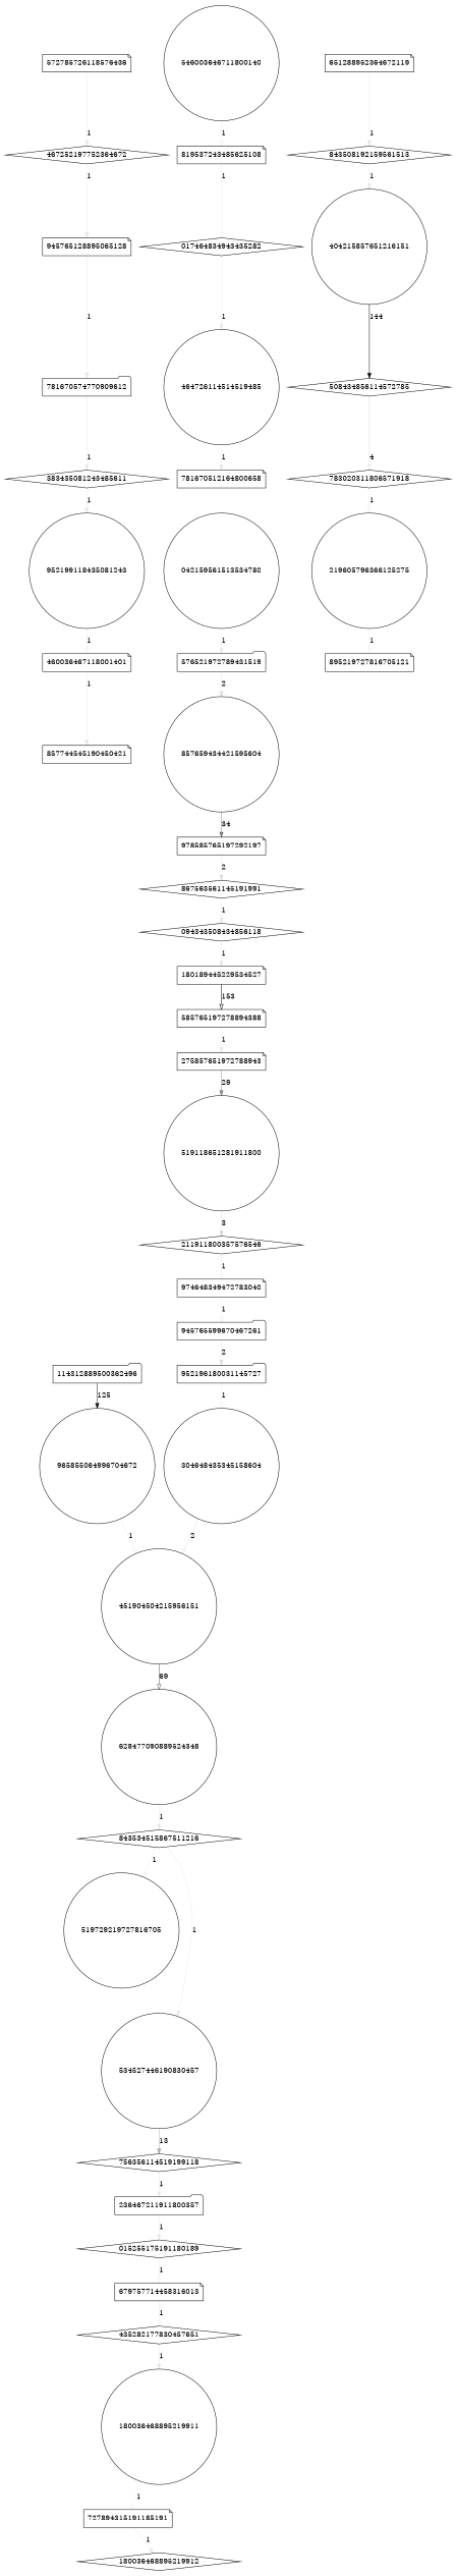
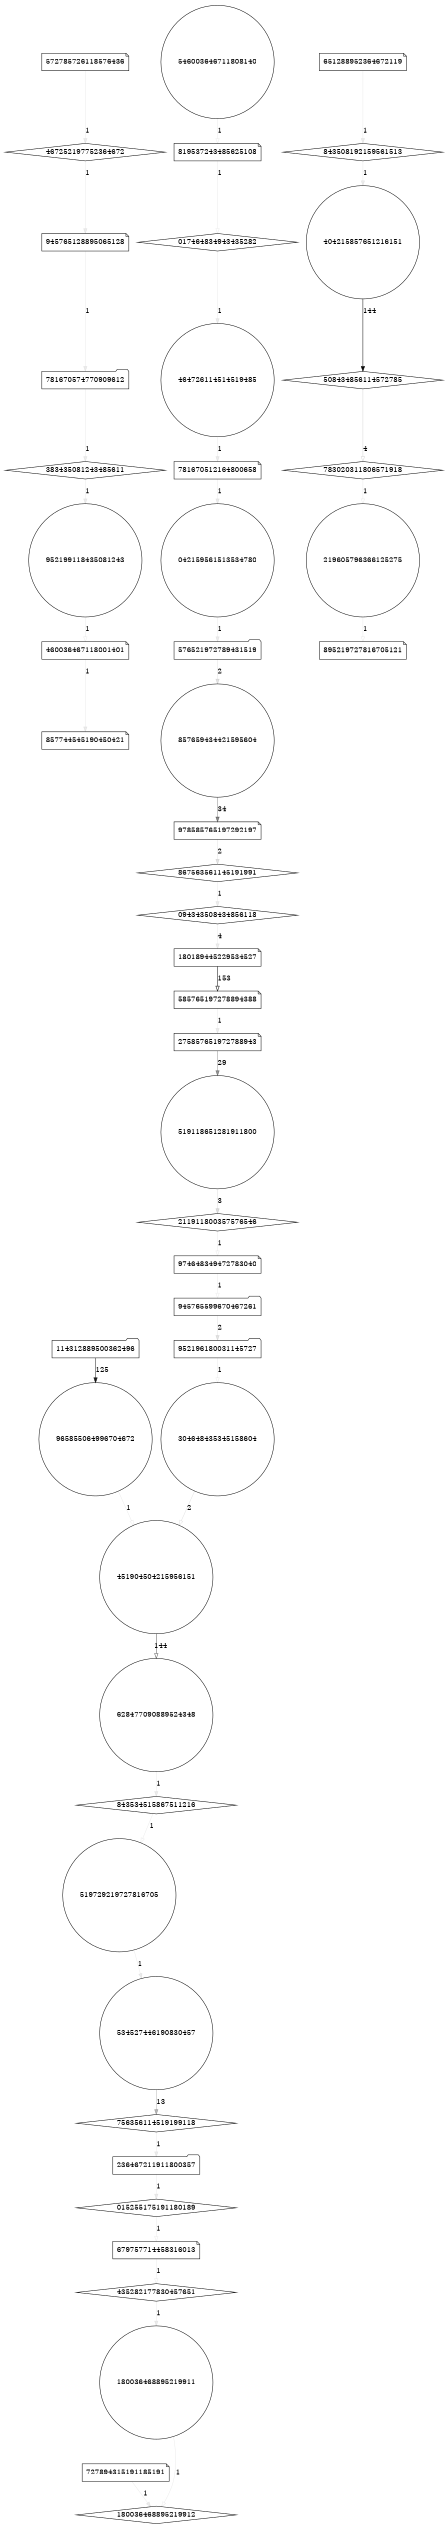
  digraph {
    fontname="DejaVu Serif"
    node [fontname="DejaVu Serif" shape=note]
    edge [arrowhead=normal color="#00000014" fontname="DejaVu Serif"]
    467252197752364672 [shape=diamond]
    945765128895065128
    781670574770909612 [shape=folder]
    383435081243485611 [shape=diamond]
    572785726118576436
    952199118435081243 [shape=circle]
    460036467118001401
    857744545190450421
    017464834943435282 [shape=diamond]
    819537243485625108
    464726114514519485 [shape=circle]
    781670512164800658
-   546003646711800140 [shape=circle]
+   546003646711800140 [shape=circle label=546003646711808140]
    042159561513534780 [shape=circle]
    576521972789431519 [shape=folder]
    857659434421595604 [shape=circle]
    978585765197292197
    867563561145191991 [shape=diamond]
    094343508434856118 [shape=diamond]
    180189445229534527
    585765197278894388
    275857651972788943
    519118651281911800 [shape=circle]
    211911800357576546 [shape=diamond]
    974648349472783040
    945765599670467261 [shape=folder]
    952196180031145727 [shape=folder]
    304648435345158604 [shape=circle]
    451904504215956151 [shape=circle]
    114312889500362496 [shape=folder]
    965855064996704672 [shape=circle]
    628477090889524348 [shape=circle]
    843534515867511216 [shape=diamond]
    519729219727816705 [shape=circle]
    534527446190830457 [shape=circle]
    756356114519199118 [shape=diamond]
    236467211911800357 [shape=folder]
    015255175191180189 [shape=diamond]
    679757714458316013
    435282177830457651 [shape=diamond]
    180036468895219911 [shape=circle]
    727894315191185191
    180036468895219912 [shape=diamond]
    843508192159561513 [shape=diamond]
    404215857651216151 [shape=circle]
    508434856114572785 [shape=diamond]
    783020311806571918 [shape=diamond]
    651288952364672119
    219605796366125275 [shape=circle]
    895219727816705121
    467252197752364672 -> 945765128895065128 [label=1]
    945765128895065128 -> 781670574770909612 [label=1]
    781670574770909612 -> 383435081243485611 [label=1]
    383435081243485611 -> 952199118435081243 [label=1]
    572785726118576436 -> 467252197752364672 [label=1]
    952199118435081243 -> 460036467118001401 [arrowhead=onormal label=1]
    460036467118001401 -> 857744545190450421 [label=1]
    017464834943435282 -> 464726114514519485 [label=1]
    819537243485625108 -> 017464834943435282 [arrowhead=onormal label=1]
    464726114514519485 -> 781670512164800658 [label=1]
+   781670512164800658 -> 042159561513534780 [label=1]
    546003646711800140 -> 819537243485625108 [arrowhead=onormal label=1]
    042159561513534780 -> 576521972789431519 [label=1]
    576521972789431519 -> 857659434421595604 [color="#0000001d" label=2]
    857659434421595604 -> 978585765197292197 [color="#00000078" label=34]
    978585765197292197 -> 867563561145191991 [color="#0000001d" label=2]
    867563561145191991 -> 094343508434856118 [label=1]
-   094343508434856118 -> 180189445229534527 [label=1]
+   094343508434856118 -> 180189445229534527 [label=4]
    180189445229534527 -> 585765197278894388 [arrowhead=onormal color="#000000ff" label=153]
    585765197278894388 -> 275857651972788943 [label=1]
    275857651972788943 -> 519118651281911800 [color="#0000006f" label=29]
    519118651281911800 -> 211911800357576546 [color="#00000023" label=3]
    211911800357576546 -> 974648349472783040 [arrowhead=onormal label=1]
    974648349472783040 -> 945765599670467261 [arrowhead=onormal label=1]
    945765599670467261 -> 952196180031145727 [color="#0000001d" label=2]
    952196180031145727 -> 304648435345158604 [arrowhead=onormal label=1]
    304648435345158604 -> 451904504215956151 [arrowhead=onormal color="#0000001d" label=2]
-   451904504215956151 -> 628477090889524348 [arrowhead=onormal color="#000000ab" label=69]
+   451904504215956151 -> 628477090889524348 [arrowhead=onormal color="#000000ab" label=144]
    114312889500362496 -> 965855064996704672 [color="#000000e6" label=125]
    965855064996704672 -> 451904504215956151 [arrowhead=onormal label=1]
    628477090889524348 -> 843534515867511216 [label=1]
    843534515867511216 -> 519729219727816705 [arrowhead=onormal label=1]
-   843534515867511216 -> 534527446190830457 [label=1]
+   519729219727816705 -> 534527446190830457 [label=1]
    534527446190830457 -> 756356114519199118 [color="#0000004a" label=13]
    756356114519199118 -> 236467211911800357 [label=1]
    236467211911800357 -> 015255175191180189 [label=1]
    015255175191180189 -> 679757714458316013 [arrowhead=onormal label=1]
    679757714458316013 -> 435282177830457651 [arrowhead=onormal label=1]
    435282177830457651 -> 180036468895219911 [label=1]
-   180036468895219911 -> 727894315191185191 [arrowhead=onormal label=1]
+   180036468895219911 -> 180036468895219912 [arrowhead=onormal label=1]
    727894315191185191 -> 180036468895219912 [label=1]
    843508192159561513 -> 404215857651216151 [label=1]
    404215857651216151 -> 508434856114572785 [color="#000000f7" label=144]
    508434856114572785 -> 783020311806571918 [arrowhead=onormal color="#00000029" label=4]
    783020311806571918 -> 219605796366125275 [arrowhead=onormal label=1]
    651288952364672119 -> 843508192159561513 [label=1]
    219605796366125275 -> 895219727816705121 [arrowhead=onormal label=1]
  }
